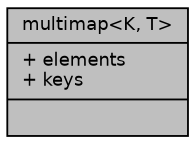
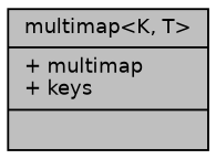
  digraph {
-   n1 [color=black fillcolor=grey75 fontcolor=black fontname=Helvetica fontsize=10 height=0.2 label="{multimap\<K, T\>\n|+ elements\l+ keys\l|}" shape=record style=filled width=0.4]
+   n1 [color=black fillcolor=grey75 fontcolor=black fontname=Helvetica fontsize=10 height=0.2 label="{multimap\<K, T\>\n|+ multimap\l+ keys\l|}" shape=record style=filled width=0.4]
  }
